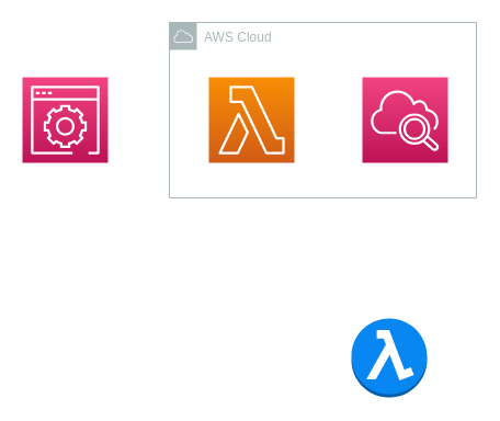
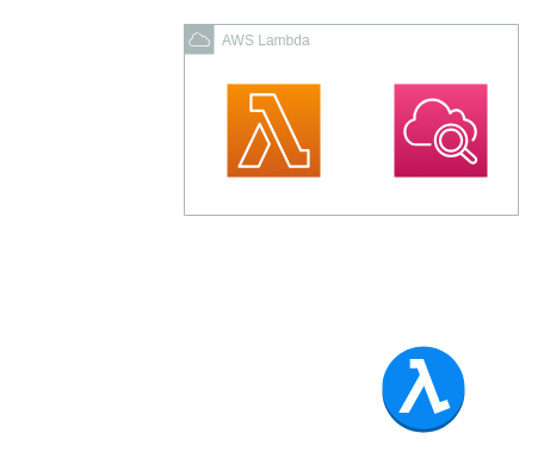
  <mxCell id="0" />
  <mxCell id="1" parent="0" />
- <mxCell id="2" style="edgeStyle=orthogonalEdgeStyle;rounded=0;orthogonalLoop=1;jettySize=auto;html=1;entryX=0;entryY=0.5;entryDx=0;entryDy=0;entryPerimeter=0;fontColor=#FFFFFF;strokeColor=#FFFFFF;" parent="1" source="3" target="6" edge="1"><mxGeometry relative="1" as="geometry" /></mxCell>
- <mxCell id="3" value="AWS Management&lt;br&gt;Console" style="sketch=0;points=[[0,0,0],[0.25,0,0],[0.5,0,0],[0.75,0,0],[1,0,0],[0,1,0],[0.25,1,0],[0.5,1,0],[0.75,1,0],[1,1,0],[0,0.25,0],[0,0.5,0],[0,0.75,0],[1,0.25,0],[1,0.5,0],[1,0.75,0]];points=[[0,0,0],[0.25,0,0],[0.5,0,0],[0.75,0,0],[1,0,0],[0,1,0],[0.25,1,0],[0.5,1,0],[0.75,1,0],[1,1,0],[0,0.25,0],[0,0.5,0],[0,0.75,0],[1,0.25,0],[1,0.5,0],[1,0.75,0]];outlineConnect=0;fontColor=#FFFFFF;gradientColor=#F34482;gradientDirection=north;fillColor=#BC1356;strokeColor=#ffffff;dashed=0;verticalLabelPosition=bottom;verticalAlign=top;align=center;html=1;fontSize=12;fontStyle=0;aspect=fixed;shape=mxgraph.aws4.resourceIcon;resIcon=mxgraph.aws4.management_console;" parent="1" vertex="1"><mxGeometry x="20" y="70" width="78" height="78" as="geometry" /></mxCell>
- <mxCell id="4" value="AWS Cloud" style="sketch=0;outlineConnect=0;gradientColor=none;html=1;whiteSpace=wrap;fontSize=12;fontStyle=0;shape=mxgraph.aws4.group;grIcon=mxgraph.aws4.group_aws_cloud;strokeColor=#AAB7B8;fillColor=none;verticalAlign=top;align=left;spacingLeft=30;fontColor=#AAB7B8;dashed=0;" parent="1" vertex="1"><mxGeometry x="154" y="20" width="280" height="160" as="geometry" /></mxCell>
+ <mxCell id="4" value="AWS Lambda" style="sketch=0;outlineConnect=0;gradientColor=none;html=1;whiteSpace=wrap;fontSize=12;fontStyle=0;shape=mxgraph.aws4.group;grIcon=mxgraph.aws4.group_aws_cloud;strokeColor=#AAB7B8;fillColor=none;verticalAlign=top;align=left;spacingLeft=30;fontColor=#AAB7B8;dashed=0;" parent="1" vertex="1"><mxGeometry x="154" y="20" width="280" height="160" as="geometry" /></mxCell>
  <mxCell id="5" style="edgeStyle=orthogonalEdgeStyle;rounded=0;orthogonalLoop=1;jettySize=auto;html=1;entryX=0;entryY=0.5;entryDx=0;entryDy=0;entryPerimeter=0;fontColor=#FFFFFF;strokeColor=#FFFFFF;endArrow=none;" parent="1" source="6" target="7" edge="1"><mxGeometry relative="1" as="geometry" /></mxCell>
  <mxCell id="6" value="Lambda" style="sketch=0;points=[[0,0,0],[0.25,0,0],[0.5,0,0],[0.75,0,0],[1,0,0],[0,1,0],[0.25,1,0],[0.5,1,0],[0.75,1,0],[1,1,0],[0,0.25,0],[0,0.5,0],[0,0.75,0],[1,0.25,0],[1,0.5,0],[1,0.75,0]];outlineConnect=0;fontColor=#FFFFFF;gradientColor=#F78E04;gradientDirection=north;fillColor=#D05C17;strokeColor=#ffffff;dashed=0;verticalLabelPosition=bottom;verticalAlign=top;align=center;html=1;fontSize=12;fontStyle=0;aspect=fixed;shape=mxgraph.aws4.resourceIcon;resIcon=mxgraph.aws4.lambda;" parent="1" vertex="1"><mxGeometry x="190" y="70" width="78" height="78" as="geometry" /></mxCell>
  <mxCell id="7" value="CloudWatch" style="sketch=0;points=[[0,0,0],[0.25,0,0],[0.5,0,0],[0.75,0,0],[1,0,0],[0,1,0],[0.25,1,0],[0.5,1,0],[0.75,1,0],[1,1,0],[0,0.25,0],[0,0.5,0],[0,0.75,0],[1,0.25,0],[1,0.5,0],[1,0.75,0]];points=[[0,0,0],[0.25,0,0],[0.5,0,0],[0.75,0,0],[1,0,0],[0,1,0],[0.25,1,0],[0.5,1,0],[0.75,1,0],[1,1,0],[0,0.25,0],[0,0.5,0],[0,0.75,0],[1,0.25,0],[1,0.5,0],[1,0.75,0]];outlineConnect=0;fontColor=#FFFFFF;gradientColor=#F34482;gradientDirection=north;fillColor=#BC1356;strokeColor=#ffffff;dashed=0;verticalLabelPosition=bottom;verticalAlign=top;align=center;html=1;fontSize=12;fontStyle=0;aspect=fixed;shape=mxgraph.aws4.resourceIcon;resIcon=mxgraph.aws4.cloudwatch_2;" parent="1" vertex="1"><mxGeometry x="330" y="70" width="78" height="78" as="geometry" /></mxCell>
  <mxCell id="8" value="" style="outlineConnect=0;dashed=0;verticalLabelPosition=bottom;verticalAlign=top;align=center;html=1;shape=mxgraph.aws3.lambda_function;fillColor=#0887F2;gradientColor=none;" parent="1" vertex="1"><mxGeometry x="320" y="290" width="69" height="72" as="geometry" /></mxCell>
